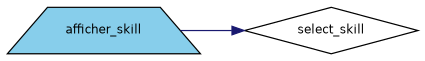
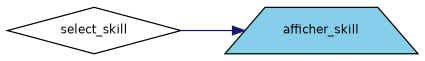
  digraph {
    rankdir=LR
    node [color=black fontname=Helvetica fontsize=10 style=filled]
    n1 [fillcolor=white fontcolor=black height=0.2 label=select_skill shape=diamond width=0.4]
    n2 [height=0.2 label=afficher_skill shape=trapezium width=0.4 fillcolor=skyblue]
-   n2 -> n1 [color=midnightblue fontname=Helvetica fontsize=10 labelfontname=Helvetica labelfontsize=10 style=solid]
+   n1 -> n2 [color=midnightblue fontname=Helvetica fontsize=10 labelfontname=Helvetica labelfontsize=10 style=solid]
  }
